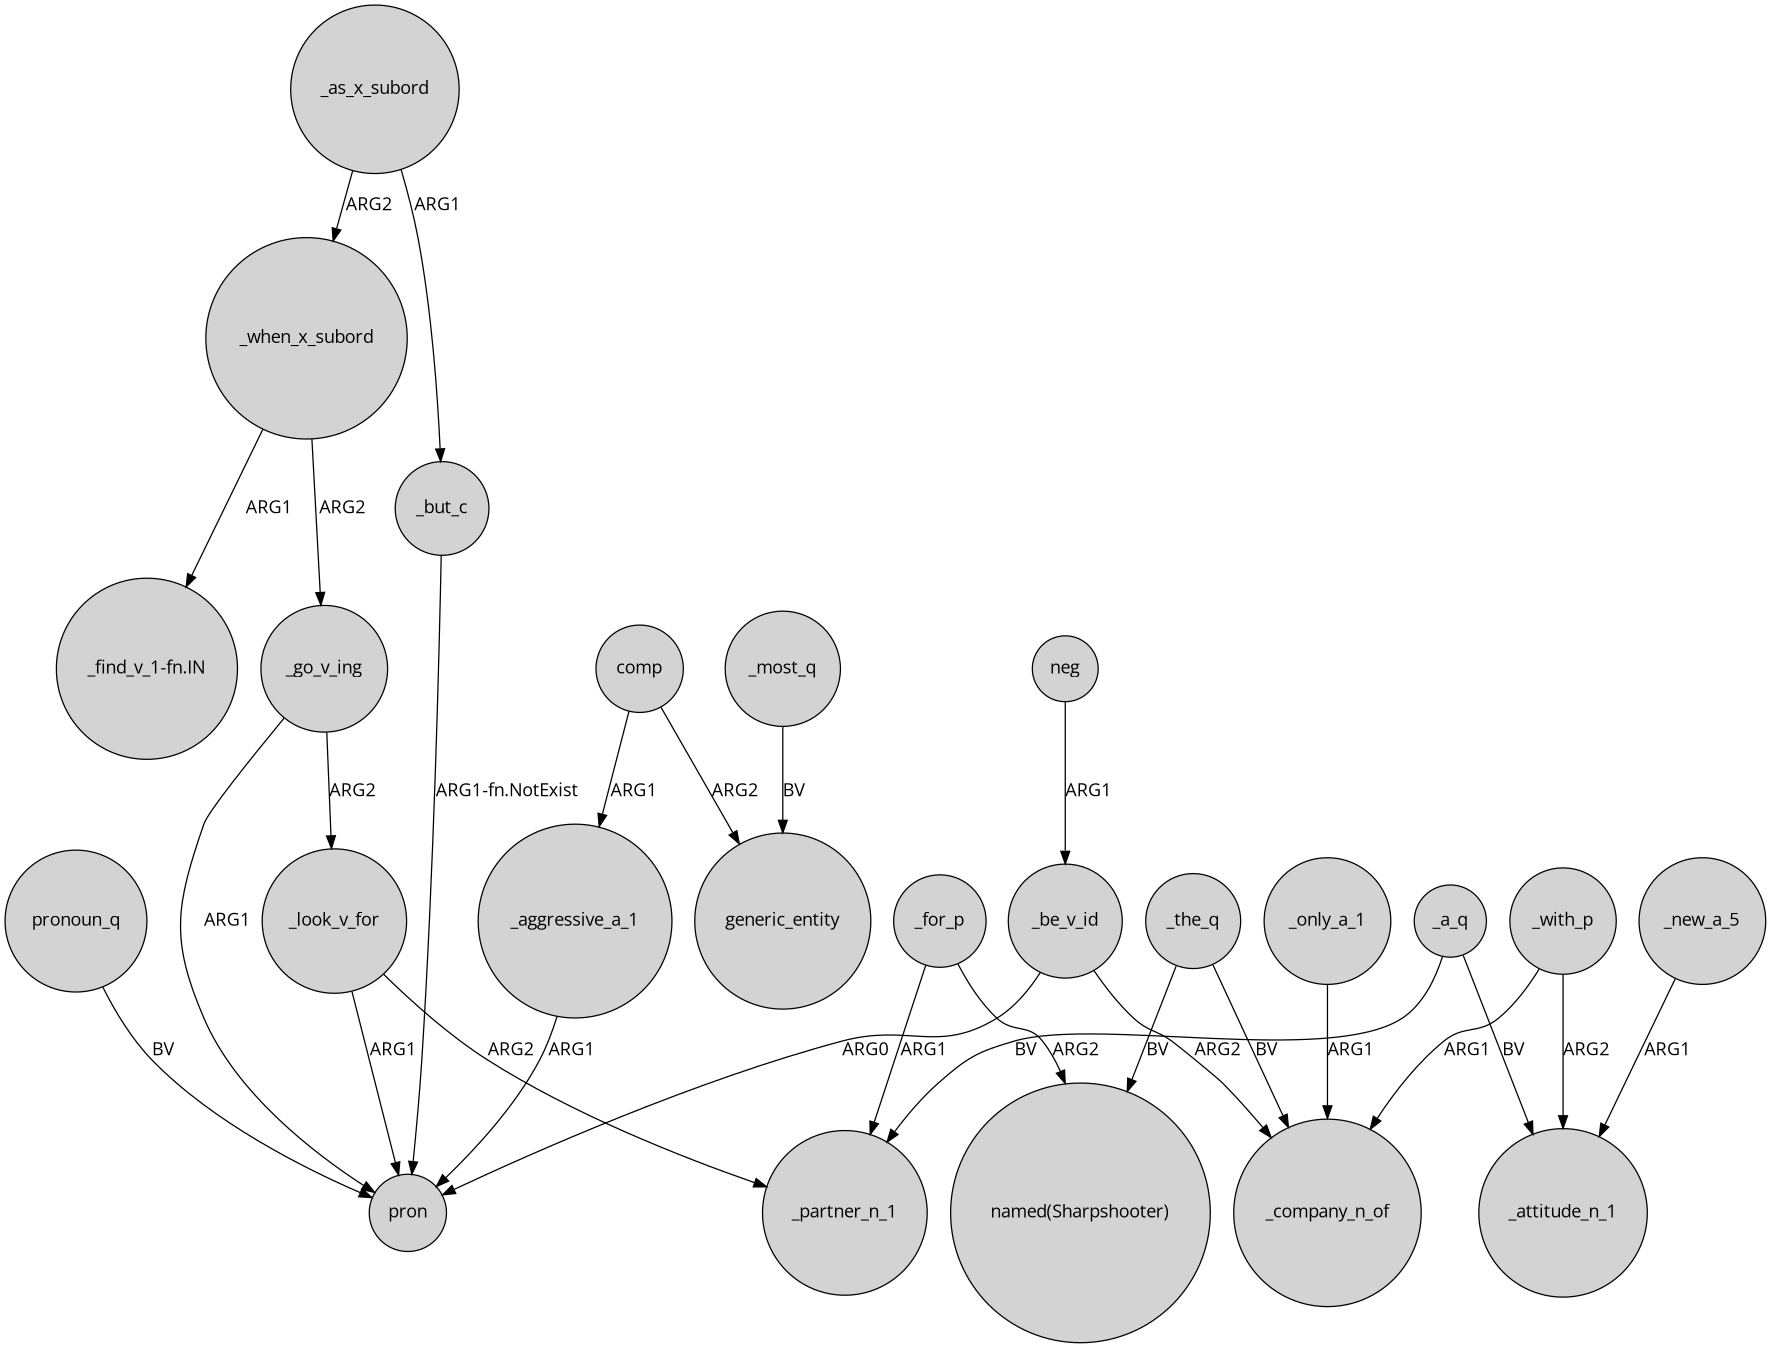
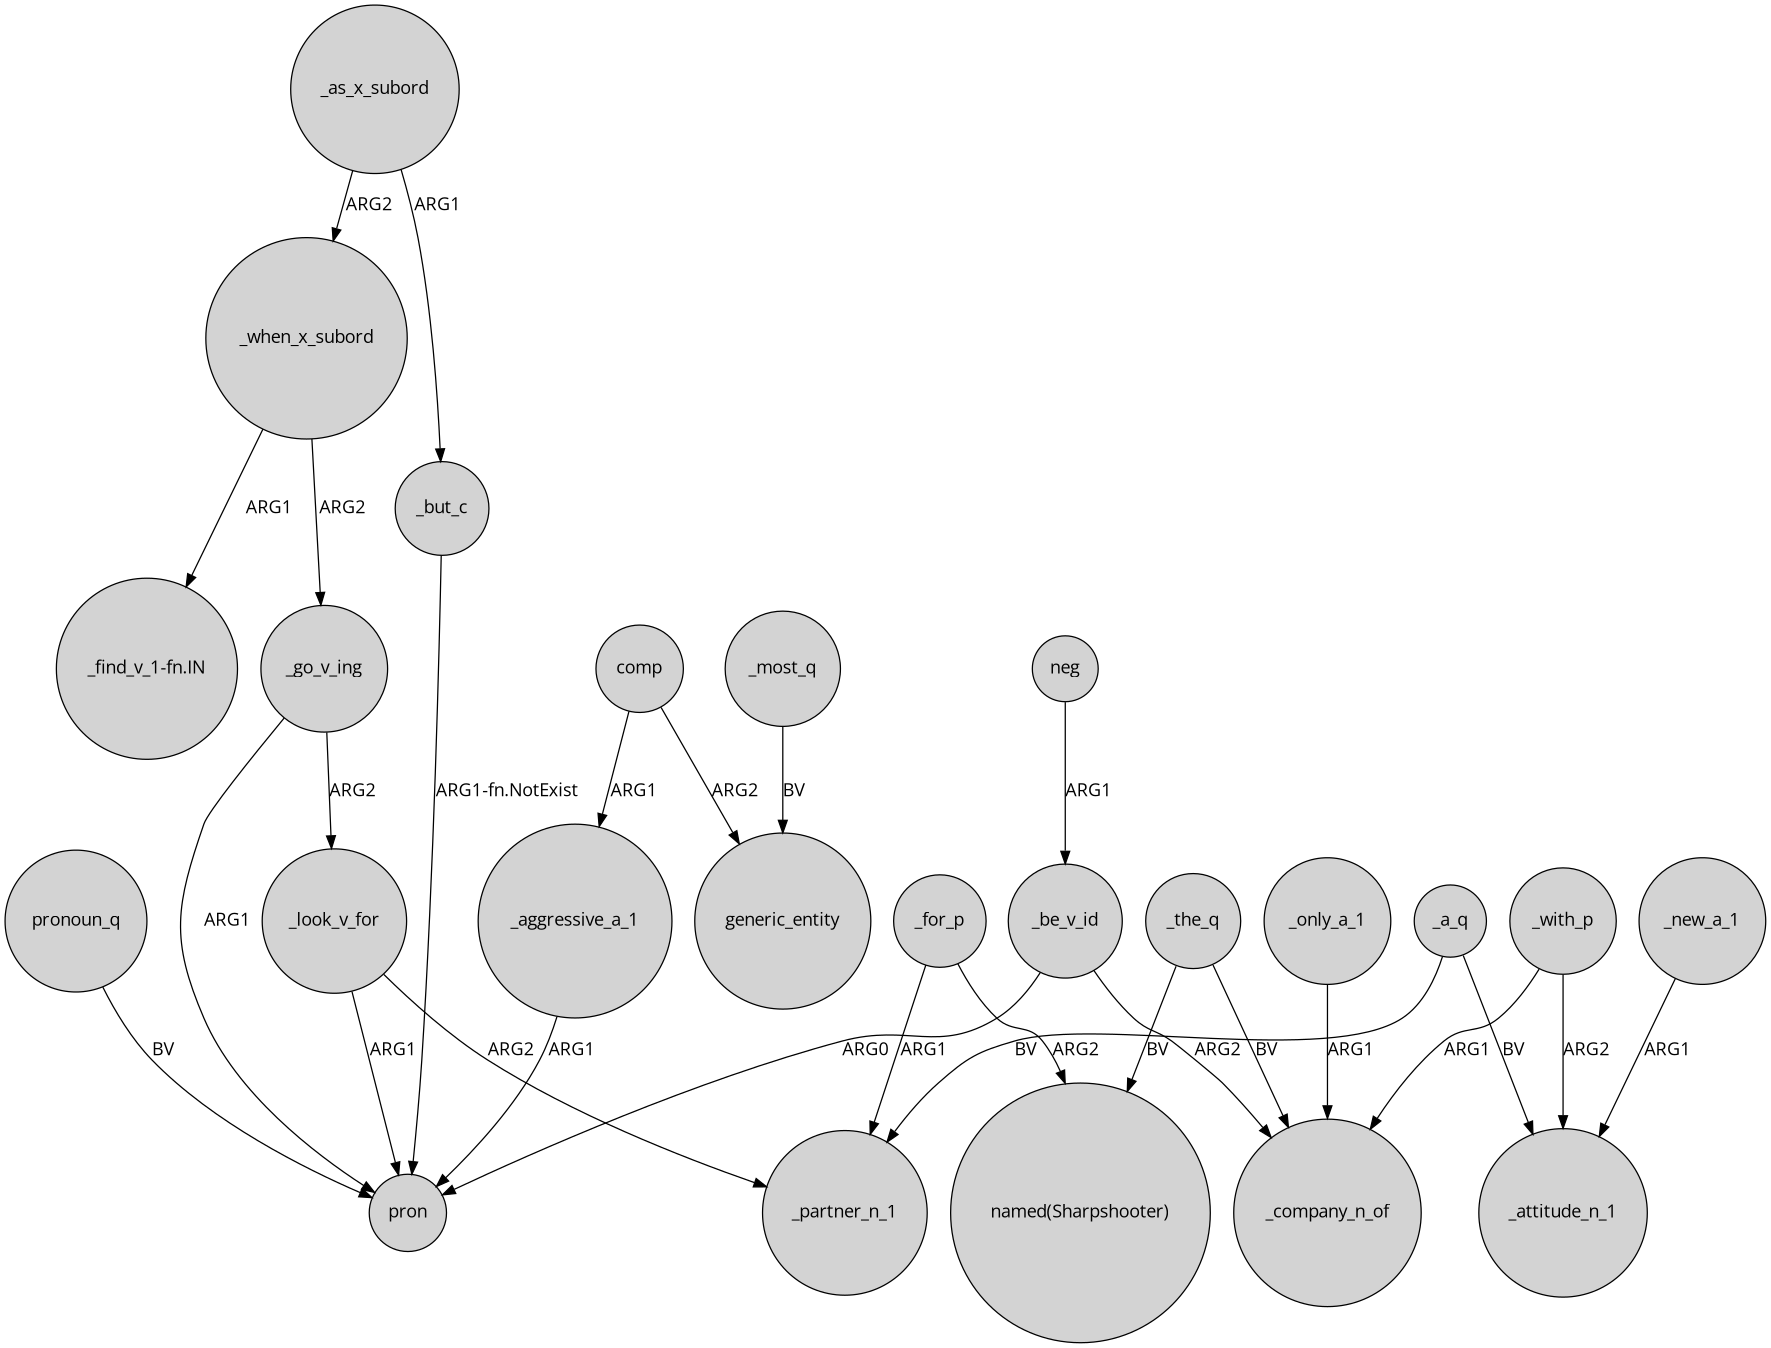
  digraph {
    fontname="Open Sans"
    node [fontname="Open Sans" shape=circle style=filled]
    edge [fontname="Open Sans"]
    _as_x_subord
    _when_x_subord
    _but_c
    "_find_v_1-fn.IN"
    _go_v_ing
    pron
    _look_v_for
    _with_p
    _attitude_n_1
    _company_n_of
    _partner_n_1
-   _new_a_1 [label=_new_a_5]
+   _new_a_1
    _for_p
    "named(Sharpshooter)"
    _only_a_1
    _a_q
    _be_v_id
    _the_q
    pronoun_q
    _aggressive_a_1
    comp
    generic_entity
    neg
    _most_q
    _as_x_subord -> _when_x_subord [label=ARG2]
    _as_x_subord -> _but_c [label=ARG1]
    _when_x_subord -> "_find_v_1-fn.IN" [label=ARG1]
    _when_x_subord -> _go_v_ing [label=ARG2]
    _but_c -> pron [label="ARG1-fn.NotExist"]
    _go_v_ing -> pron [label=ARG1]
    _go_v_ing -> _look_v_for [label=ARG2]
    _look_v_for -> pron [label=ARG1]
    _look_v_for -> _partner_n_1 [label=ARG2]
    _with_p -> _attitude_n_1 [label=ARG2]
    _with_p -> _company_n_of [label=ARG1]
    _new_a_1 -> _attitude_n_1 [label=ARG1]
    _for_p -> _partner_n_1 [label=ARG1]
    _for_p -> "named(Sharpshooter)" [label=ARG2]
    _only_a_1 -> _company_n_of [label=ARG1]
    _a_q -> _attitude_n_1 [label=BV]
    _a_q -> _partner_n_1 [label=BV]
    _be_v_id -> pron [label=ARG0]
    _be_v_id -> _company_n_of [label=ARG2]
    _the_q -> _company_n_of [label=BV]
    _the_q -> "named(Sharpshooter)" [label=BV]
    pronoun_q -> pron [label=BV]
    _aggressive_a_1 -> pron [label=ARG1]
    comp -> _aggressive_a_1 [label=ARG1]
    comp -> generic_entity [label=ARG2]
    neg -> _be_v_id [label=ARG1]
    _most_q -> generic_entity [label=BV]
  }
